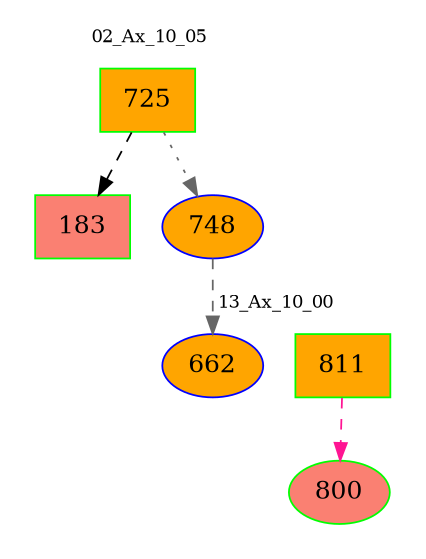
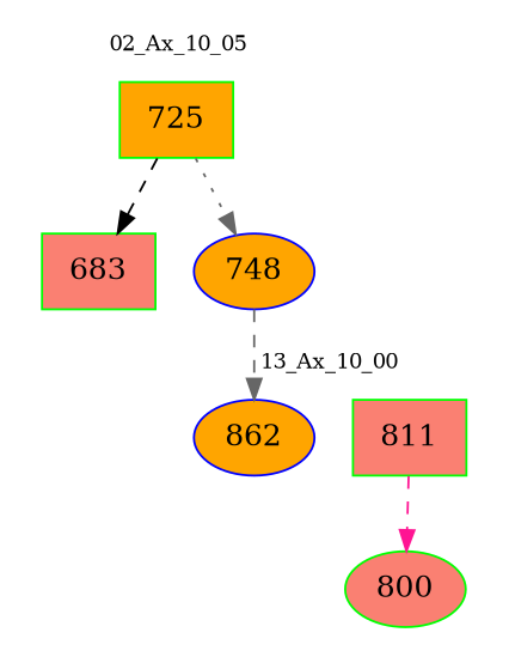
  digraph {
    node [color=green fillcolor=orange shape=box style=filled]
    edge [color=gray40 style=dashed]
    n1 [label=725]
-   n2 [fillcolor=salmon label=183]
+   n2 [fillcolor=salmon label=683]
    n3 [color=blue label=748 shape=ellipse]
-   n4 [label=811]
+   n4 [fillcolor=salmon label=811]
    n5 [fillcolor=salmon label=800 shape=ellipse]
-   n6 [color=blue label=662 shape=ellipse]
+   n6 [color=blue label=862 shape=ellipse]
    subgraph cluster_1 {
      color=white
      fontsize=10
      label="02_Ax_10_05"
      n1
      n2
      n3
    }
    subgraph cluster_2 {
      color=white
      fontsize=10
      label="13_Ax_10_00"
      n4
      n5
      n6
    }
    n1 -> n2 [color=black]
    n1 -> n3 [style=dotted]
    n3 -> n6
    n4 -> n5 [color=deeppink]
  }
